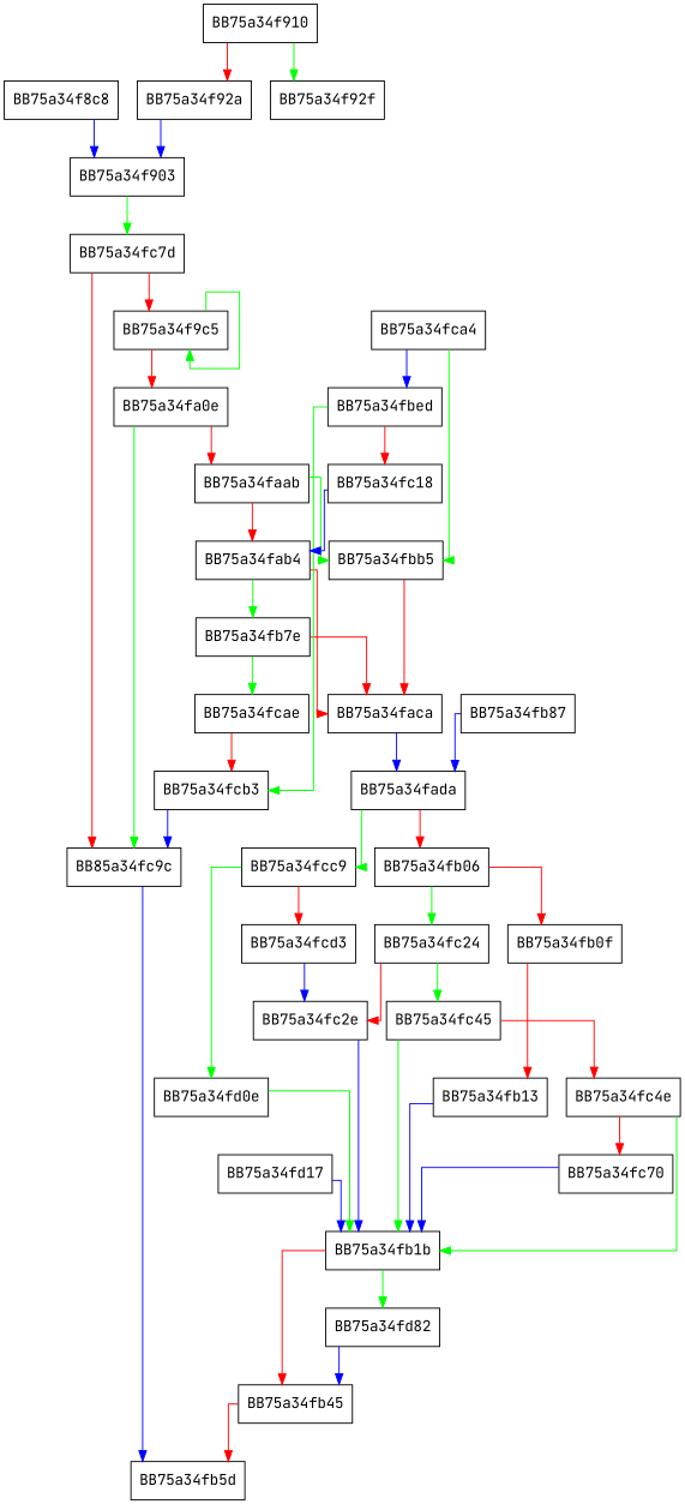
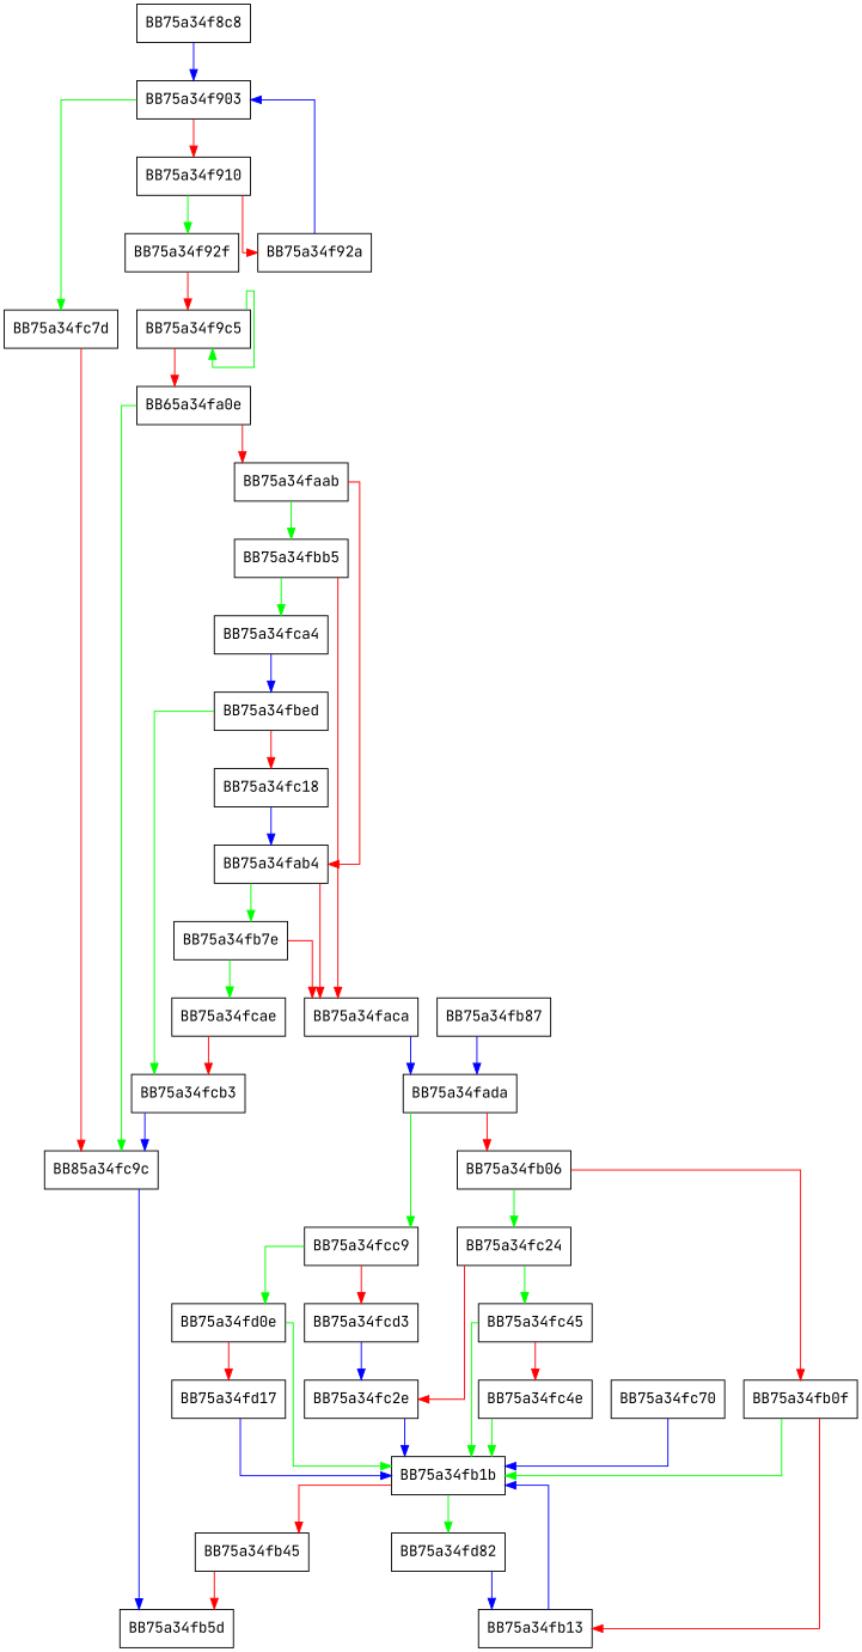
  digraph {
    fontname="JetBrains Mono"
    splines=ortho
    node [fontname="JetBrains Mono" shape=box]
    edge [color=red fontname="JetBrains Mono"]
    BB75a34f8c8
    BB75a34f903
    BB75a34fc7d
    BB75a34f910
    n5 [label=BB85a34fc9c]
    BB75a34f92f
    BB75a34f92a
    BB75a34fb5d
    BB75a34f9c5
-   BB75a34fa0e
+   BB75a34fa0e [label=BB65a34fa0e]
    BB75a34faab
    BB75a34fbb5
    BB75a34fab4
    BB75a34fca4
    BB75a34faca
    BB75a34fb7e
    BB75a34fbed
    BB75a34fcb3
    BB75a34fc18
    BB75a34fcae
    BB75a34fada
    BB75a34fb87
    BB75a34fcc9
    BB75a34fb06
    BB75a34fd0e
    BB75a34fcd3
    BB75a34fc24
    BB75a34fb0f
    BB75a34fb1b
    BB75a34fd17
    BB75a34fc2e
    BB75a34fc45
    BB75a34fb13
    BB75a34fc4e
    BB75a34fd82
    BB75a34fb45
    BB75a34fc70
    BB75a34f8c8 -> BB75a34f903 [color=blue]
    BB75a34f903 -> BB75a34fc7d [color=green]
+   BB75a34f903 -> BB75a34f910
    BB75a34fc7d -> n5
    BB75a34f910 -> BB75a34f92f [color=green]
    BB75a34f910 -> BB75a34f92a
    n5 -> BB75a34fb5d [color=blue]
-   BB75a34fc7d -> BB75a34f9c5
+   BB75a34f92f -> BB75a34f9c5
    BB75a34f92a -> BB75a34f903 [color=blue]
    BB75a34f9c5 -> BB75a34f9c5 [color=green]
    BB75a34f9c5 -> BB75a34fa0e
    BB75a34fa0e -> n5 [color=green]
    BB75a34fa0e -> BB75a34faab
    BB75a34faab -> BB75a34fbb5 [color=green]
    BB75a34faab -> BB75a34fab4
-   BB75a34fca4 -> BB75a34fbb5 [color=green]
+   BB75a34fbb5 -> BB75a34fca4 [color=green]
    BB75a34fbb5 -> BB75a34faca
    BB75a34fab4 -> BB75a34faca
    BB75a34fab4 -> BB75a34fb7e [color=green]
    BB75a34fca4 -> BB75a34fbed [color=blue]
    BB75a34faca -> BB75a34fada [color=blue]
    BB75a34fb7e -> BB75a34faca
    BB75a34fb7e -> BB75a34fcae [color=green]
    BB75a34fbed -> BB75a34fcb3 [color=green]
    BB75a34fbed -> BB75a34fc18
    BB75a34fcb3 -> n5 [color=blue]
    BB75a34fc18 -> BB75a34fab4 [color=blue]
    BB75a34fcae -> BB75a34fcb3
    BB75a34fada -> BB75a34fcc9 [color=green]
    BB75a34fada -> BB75a34fb06
    BB75a34fb87 -> BB75a34fada [color=blue]
    BB75a34fcc9 -> BB75a34fd0e [color=green]
    BB75a34fcc9 -> BB75a34fcd3
    BB75a34fb06 -> BB75a34fc24 [color=green]
    BB75a34fb06 -> BB75a34fb0f
    BB75a34fd0e -> BB75a34fb1b [color=green]
+   BB75a34fd0e -> BB75a34fd17
    BB75a34fcd3 -> BB75a34fc2e [color=blue]
    BB75a34fc24 -> BB75a34fc2e
    BB75a34fc24 -> BB75a34fc45 [color=green]
+   BB75a34fb0f -> BB75a34fb1b [color=green]
    BB75a34fb0f -> BB75a34fb13
    BB75a34fb1b -> BB75a34fd82 [color=green]
    BB75a34fb1b -> BB75a34fb45
    BB75a34fd17 -> BB75a34fb1b [color=blue]
    BB75a34fc2e -> BB75a34fb1b [color=blue]
    BB75a34fc45 -> BB75a34fb1b [color=green]
    BB75a34fc45 -> BB75a34fc4e
    BB75a34fb13 -> BB75a34fb1b [color=blue]
    BB75a34fc4e -> BB75a34fb1b [color=green]
-   BB75a34fc4e -> BB75a34fc70
-   BB75a34fd82 -> BB75a34fb45 [color=blue]
+   BB75a34fd82 -> BB75a34fb13 [color=blue]
    BB75a34fb45 -> BB75a34fb5d
    BB75a34fc70 -> BB75a34fb1b [color=blue]
  }
